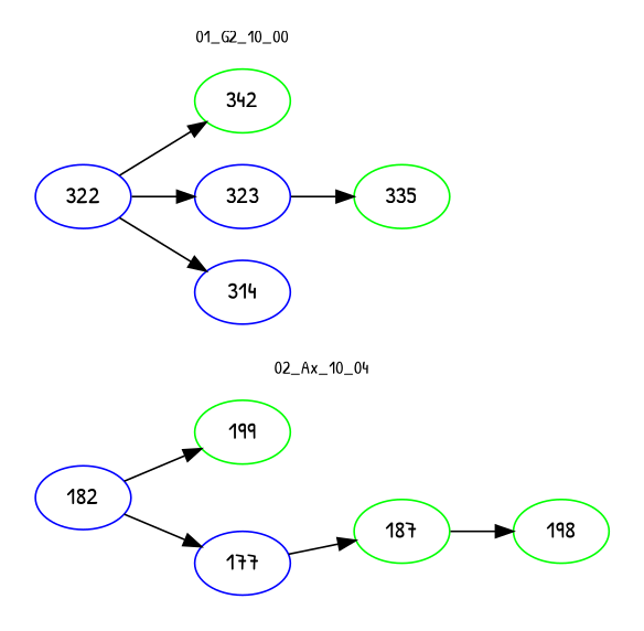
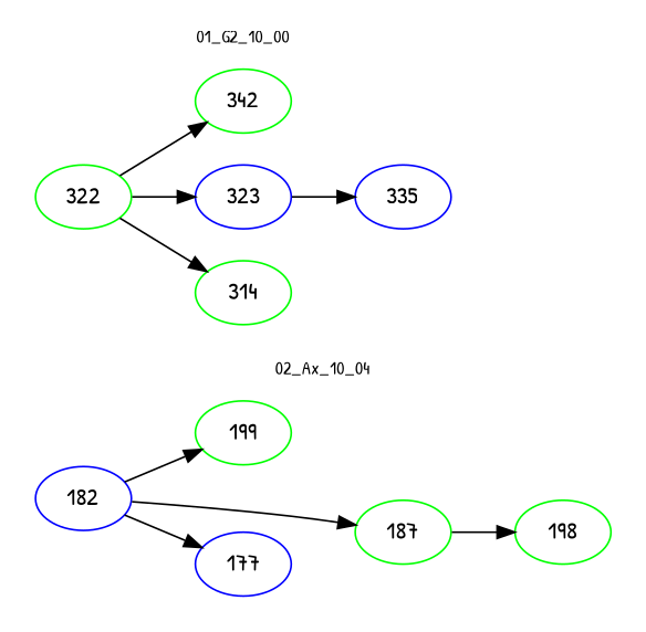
  digraph {
    fontname="Patrick Hand"
    rankdir=LR
    node [color=blue fontname="Patrick Hand"]
    edge [color=black fontname="Patrick Hand"]
    n1 [label=182]
    n2 [label=177]
    n3 [color=green label=187]
    n4 [color=green label=199]
    n5 [color=green label=198]
-   n6 [label=322]
-   n7 [label=314]
+   n6 [color=green label=322]
+   n7 [color=green label=314]
    n8 [label=323]
    n9 [color=green label=342]
-   n10 [color=green label=335]
+   n10 [label=335]
    subgraph cluster_1 {
      color=white
      fontsize=10
      label="02_Ax_10_04"
      n1
      n2
      n3
      n4
      n5
    }
    subgraph cluster_2 {
      color=white
      fontsize=10
      label="01_G2_10_00"
      n6
      n7
      n8
      n9
      n10
    }
    n1 -> n2
-   n2 -> n3
+   n1 -> n3
    n1 -> n4
    n3 -> n5
    n6 -> n7
    n6 -> n8
    n6 -> n9
    n8 -> n10
  }
